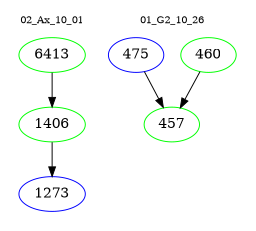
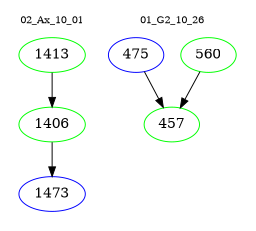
  digraph {
    node [color=green]
    edge [color=black]
-   n1 [label=6413]
+   n1 [label=1413]
    n2 [label=1406]
-   n3 [color=blue label=1273]
-   n4 [label=460]
+   n3 [color=blue label=1473]
+   n4 [label=560]
    n5 [label=457]
    n6 [color=blue label=475]
    subgraph cluster_1 {
      color=white
      fontsize=10
      label="02_Ax_10_01"
      n1
      n2
      n3
    }
    subgraph cluster_2 {
      color=white
      fontsize=10
      label="01_G2_10_26"
      n4
      n5
      n6
    }
    n1 -> n2
    n2 -> n3
    n4 -> n5
    n6 -> n5
  }
